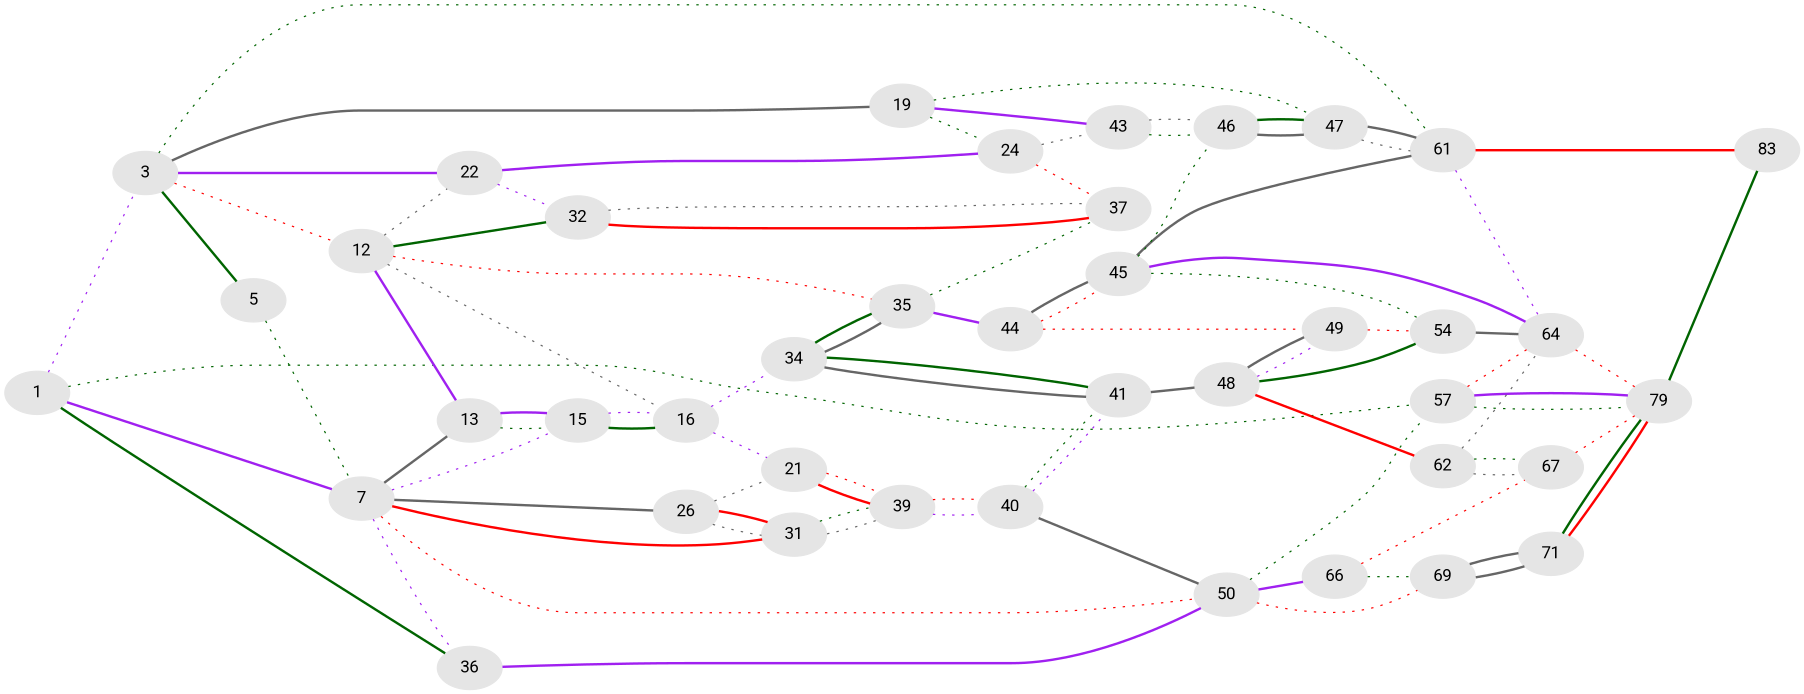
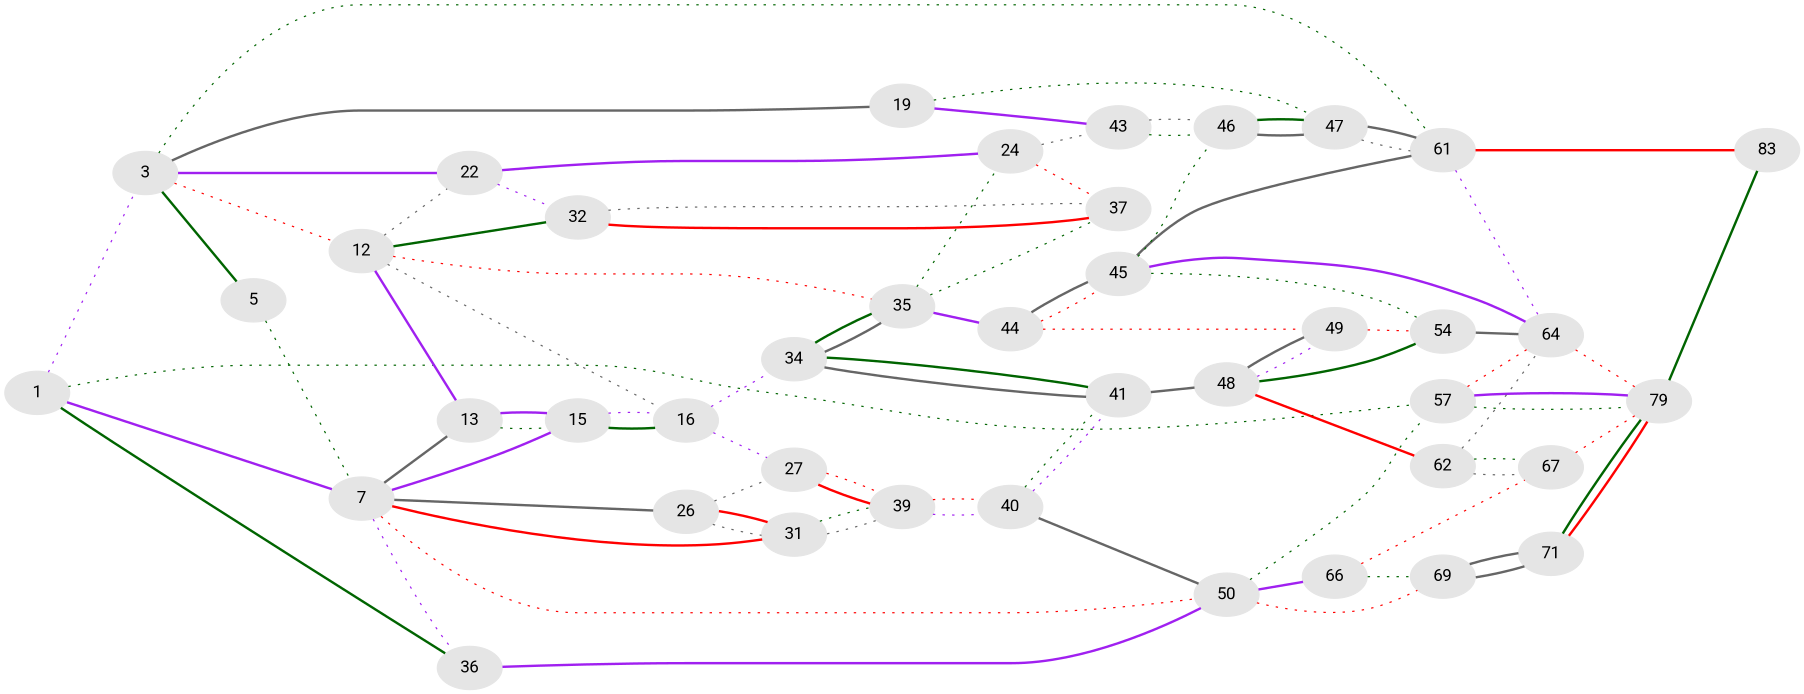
  graph {
    fontname=Roboto
    rankdir=LR
    node [color=gray90 fontname=Roboto style=filled]
    edge [color=darkgreen fontname=Roboto style=dotted]
    1 [super="+2+6"]
    3 [super="+4"]
    7 [super="+8+29"]
    36
    57
    5
    12 [super="+17"]
    19 [super="+20+25"]
    22 [super="+23"]
    61 [super="+65"]
    13
    15
    26
    31
    50 [super="+51+53"]
    64 [super="+68"]
    79 [super="+80"]
    16 [super="+28"]
    32
    35 [super="+42"]
    24 [super="+38"]
    43
    47
    83
-   27 [label=21]
+   27
    39
    66 [super="+70"]
    69
    34
    37
    44
    41
    46
    40
    48 [super="+59"]
    45 [super="+56"]
    49
    54 [super="+55"]
    62 [super="+63"]
    67 [super="+74"]
    71
    1 -- 3 [color=purple]
    1 -- 7 [color=purple style=bold]
    1 -- 36 [style=bold]
    1 -- 57
    3 -- 5 [style=bold]
    3 -- 12 [color=red]
    3 -- 19 [color=gray40 style=bold weight=2]
    3 -- 22 [color=purple style=bold]
    3 -- 61
    7 -- 36 [color=purple]
    7 -- 13 [color=gray40 style=bold]
-   7 -- 15 [color=purple]
+   7 -- 15 [color=purple style=bold]
    7 -- 26 [color=gray40 style=bold]
    7 -- 31 [color=red style=bold]
    7 -- 50 [color=red]
    36 -- 50 [color=purple style=bold]
    57 -- 64 [color=red]
    57 -- 79
    57 -- 79 [color=purple style=bold]
    5 -- 7
    12 -- 22 [color=gray40]
    12 -- 13 [color=purple style=bold]
    12 -- 16 [color=gray40]
    12 -- 32 [style=bold]
    12 -- 35 [color=red]
-   19 -- 24
+   35 -- 24
    19 -- 43 [color=purple style=bold]
    19 -- 47
    22 -- 32 [color=purple]
    22 -- 24 [color=purple style=bold]
    61 -- 64 [color=purple]
    61 -- 83 [color=red style=bold weight=2]
    13 -- 15
    13 -- 15 [color=purple style=bold]
    15 -- 16 [style=bold]
    15 -- 16 [color=purple]
    26 -- 31 [color=gray40]
    26 -- 31 [color=red style=bold]
    26 -- 27 [color=gray40]
    31 -- 39 [color=gray40]
    31 -- 39
    50 -- 57
    50 -- 66 [color=purple style=bold]
    50 -- 69 [color=red]
    64 -- 79 [color=red]
    79 -- 83 [style=bold]
    16 -- 27 [color=purple]
    16 -- 34 [color=purple]
    32 -- 37 [color=red style=bold]
    32 -- 37 [color=gray40]
    35 -- 37
    35 -- 44 [color=purple style=bold]
    24 -- 43 [color=gray40]
    24 -- 37 [color=red]
    43 -- 46
    43 -- 46 [color=gray40]
    47 -- 61 [color=gray40]
    47 -- 61 [color=gray40 style=bold]
    27 -- 39 [color=red style=bold]
    27 -- 39 [color=red]
    39 -- 40 [color=purple]
    39 -- 40 [color=red]
    66 -- 69
    66 -- 67 [color=red weight=2]
    69 -- 71 [color=gray40 style=bold]
    69 -- 71 [color=gray40 style=bold]
    34 -- 35 [color=gray40 style=bold]
    34 -- 35 [style=bold]
    34 -- 41 [color=gray40 style=bold]
    34 -- 41 [style=bold]
    44 -- 45 [color=red]
    44 -- 45 [color=gray40 style=bold]
    44 -- 49 [color=red]
    41 -- 48 [color=gray40 style=bold]
    46 -- 47 [color=gray40 style=bold]
    46 -- 47 [style=bold]
    40 -- 50 [color=gray40 style=bold]
    40 -- 41 [color=purple]
    40 -- 41
    48 -- 49 [color=purple]
    48 -- 49 [color=gray40 style=bold]
    48 -- 54 [style=bold]
    48 -- 62 [color=red style=bold]
    45 -- 61 [color=gray40 style=bold]
    45 -- 64 [color=purple style=bold]
    45 -- 46
    45 -- 54
    49 -- 54 [color=red]
    54 -- 64 [color=gray40 style=bold]
    62 -- 64 [color=gray40 weight=3]
    62 -- 67 [color=gray40 weight=2]
    62 -- 67
    67 -- 79 [color=red]
    71 -- 79 [color=red style=bold]
    71 -- 79 [style=bold]
  }
